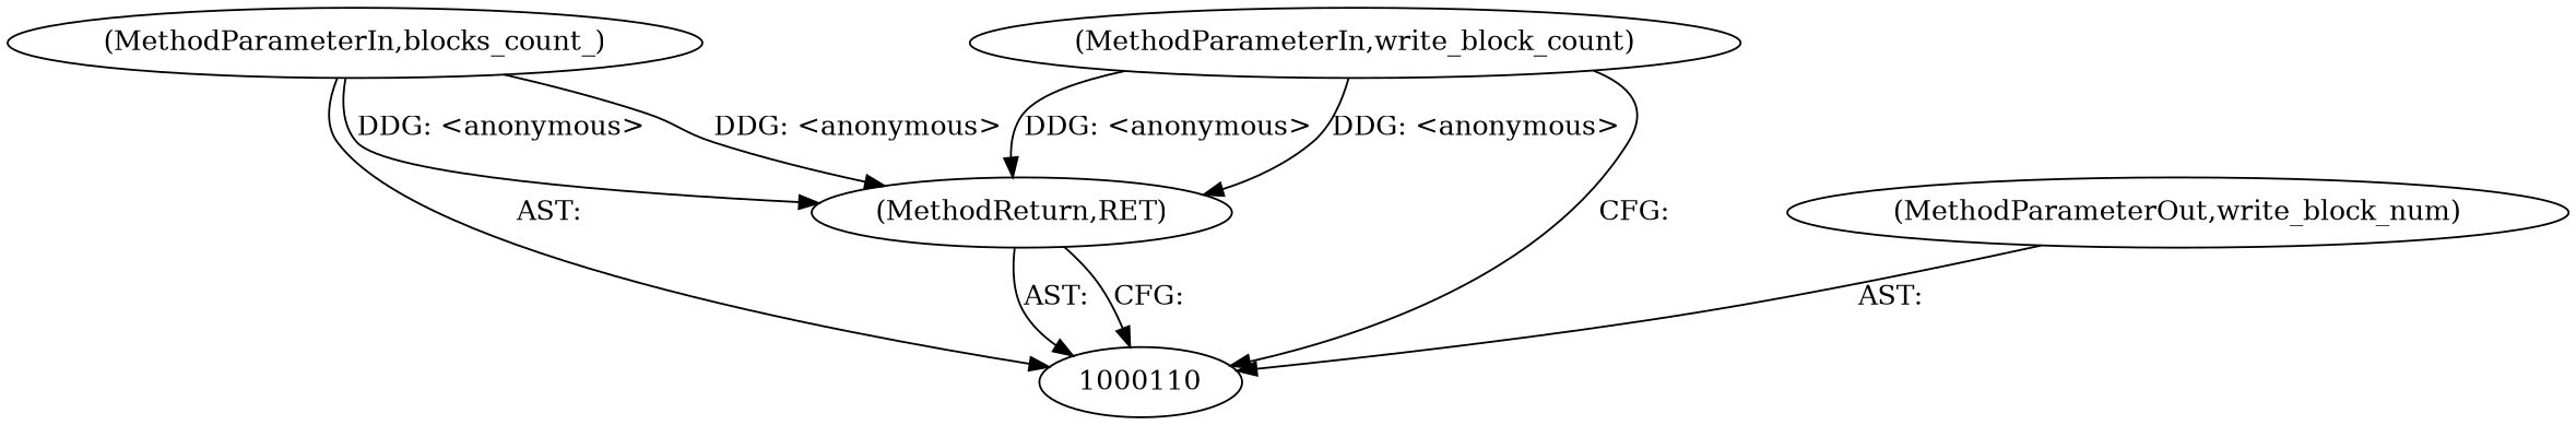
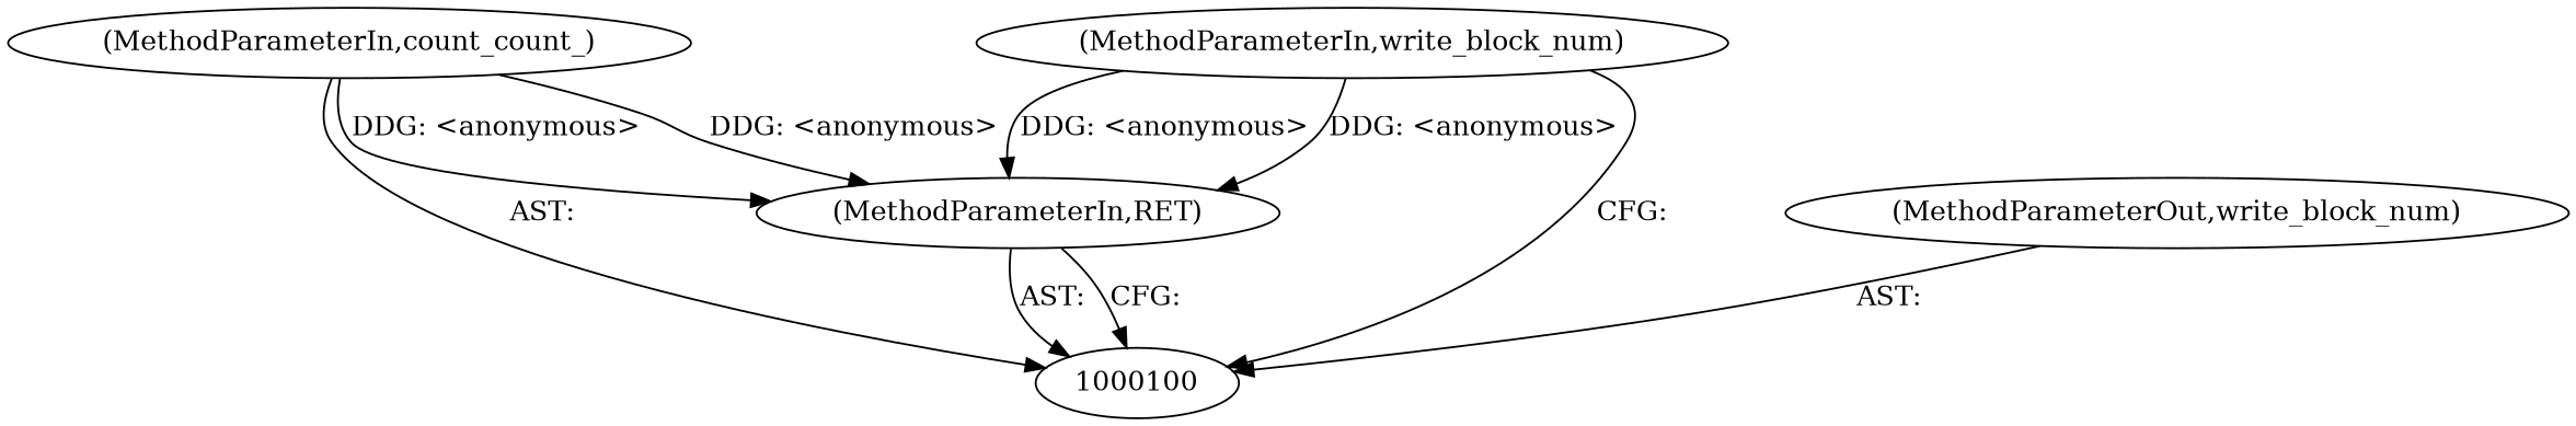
  digraph {
-   n1 [label="(MethodParameterIn,blocks_count_)"]
-   n2 [label="(MethodReturn,RET)"]
-   1000100 [label=1000110]
-   n4 [label="(MethodParameterIn,write_block_count)"]
+   n1 [label="(MethodParameterIn,count_count_)"]
+   n2 [label="(MethodParameterIn,RET)"]
+   1000100
+   n4 [label="(MethodParameterIn,write_block_num)"]
    n5 [label="(MethodParameterOut,write_block_num)"]
    n1 -> n2 [label="DDG: <anonymous>"]
    n1 -> n2 [label="DDG: <anonymous>"]
    n1 -> 1000100 [label="AST: "]
    n2 -> 1000100 [label="AST: "]
    n2 -> 1000100 [label="CFG: "]
    n4 -> n2 [label="DDG: <anonymous>"]
    n4 -> n2 [label="DDG: <anonymous>"]
    n4 -> 1000100 [label="CFG: "]
    n5 -> 1000100 [label="AST: "]
  }
